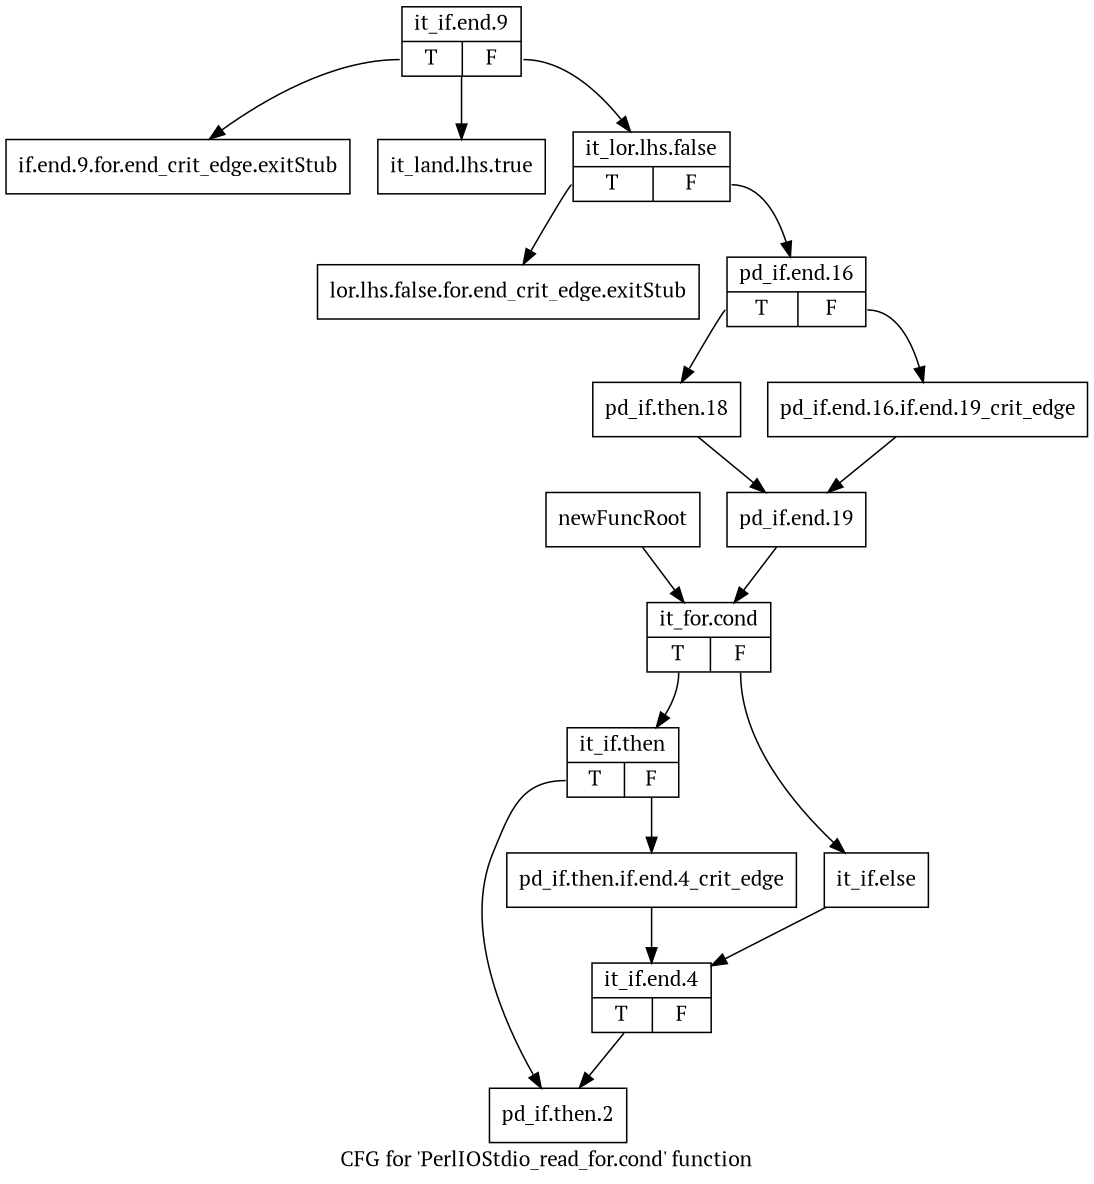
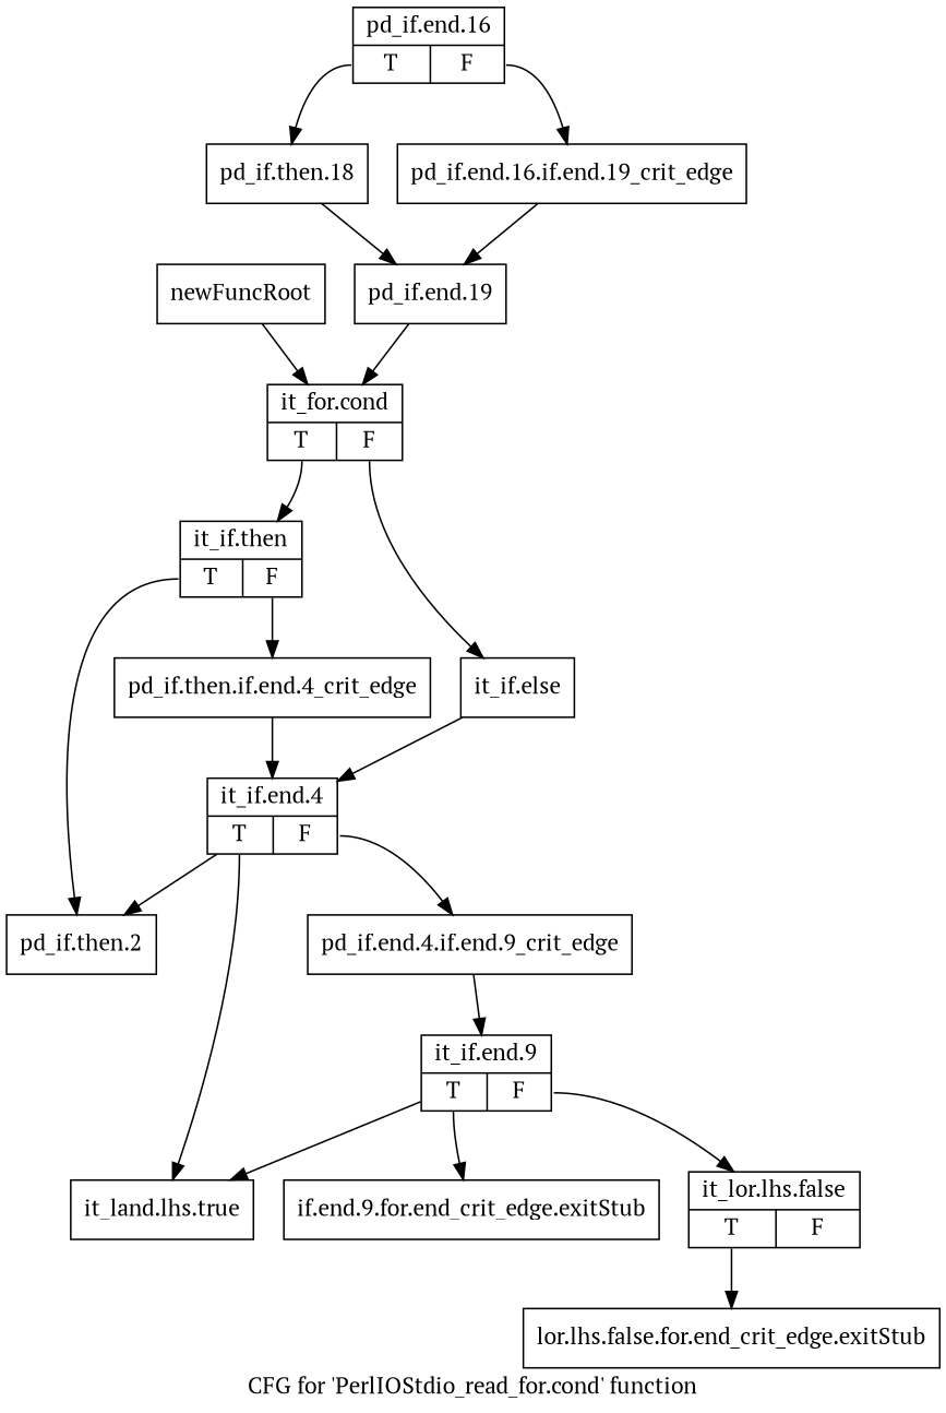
  digraph {
    fontname="PT Serif"
    label="CFG for 'PerlIOStdio_read_for.cond' function"
    node [fontname="PT Serif" shape=record]
    edge [fontname="PT Serif"]
    n1 [label="{newFuncRoot}"]
    n2 [label="{it_for.cond|{<s0>T|<s1>F}}"]
    n3 [label="{it_if.then|{<s0>T|<s1>F}}"]
    n4 [label="{it_if.else}"]
    n5 [label="{pd_if.then.2}"]
    n6 [label="{pd_if.then.if.end.4_crit_edge}"]
    n7 [label="{it_if.end.4|{<s0>T|<s1>F}}"]
    n8 [label="{if.end.9.for.end_crit_edge.exitStub}"]
    n9 [label="{lor.lhs.false.for.end_crit_edge.exitStub}"]
    n10 [label="{it_land.lhs.true}"]
+   n11 [label="{pd_if.end.4.if.end.9_crit_edge}"]
    n12 [label="{it_if.end.9|{<s0>T|<s1>F}}"]
    n13 [label="{it_lor.lhs.false|{<s0>T|<s1>F}}"]
    n14 [label="{pd_if.end.16|{<s0>T|<s1>F}}"]
    n15 [label="{pd_if.then.18}"]
    n16 [label="{pd_if.end.16.if.end.19_crit_edge}"]
    n17 [label="{pd_if.end.19}"]
    n1 -> n2
    n2 -> n3 [tailport=s0]
    n2 -> n4 [tailport=s1]
    n3 -> n5 [tailport=s0]
    n3 -> n6 [tailport=s1]
    n4 -> n7
    n6 -> n7
    n7 -> n5
+   n7 -> n10 [tailport=s0]
+   n7 -> n11 [tailport=s1]
+   n11 -> n12
    n12 -> n8 [tailport=s0]
    n12 -> n10
    n12 -> n13 [tailport=s1]
    n13 -> n9 [tailport=s0]
-   n13 -> n14 [tailport=s1]
    n14 -> n15 [tailport=s0]
    n14 -> n16 [tailport=s1]
    n15 -> n17
    n16 -> n17
    n17 -> n2
  }
